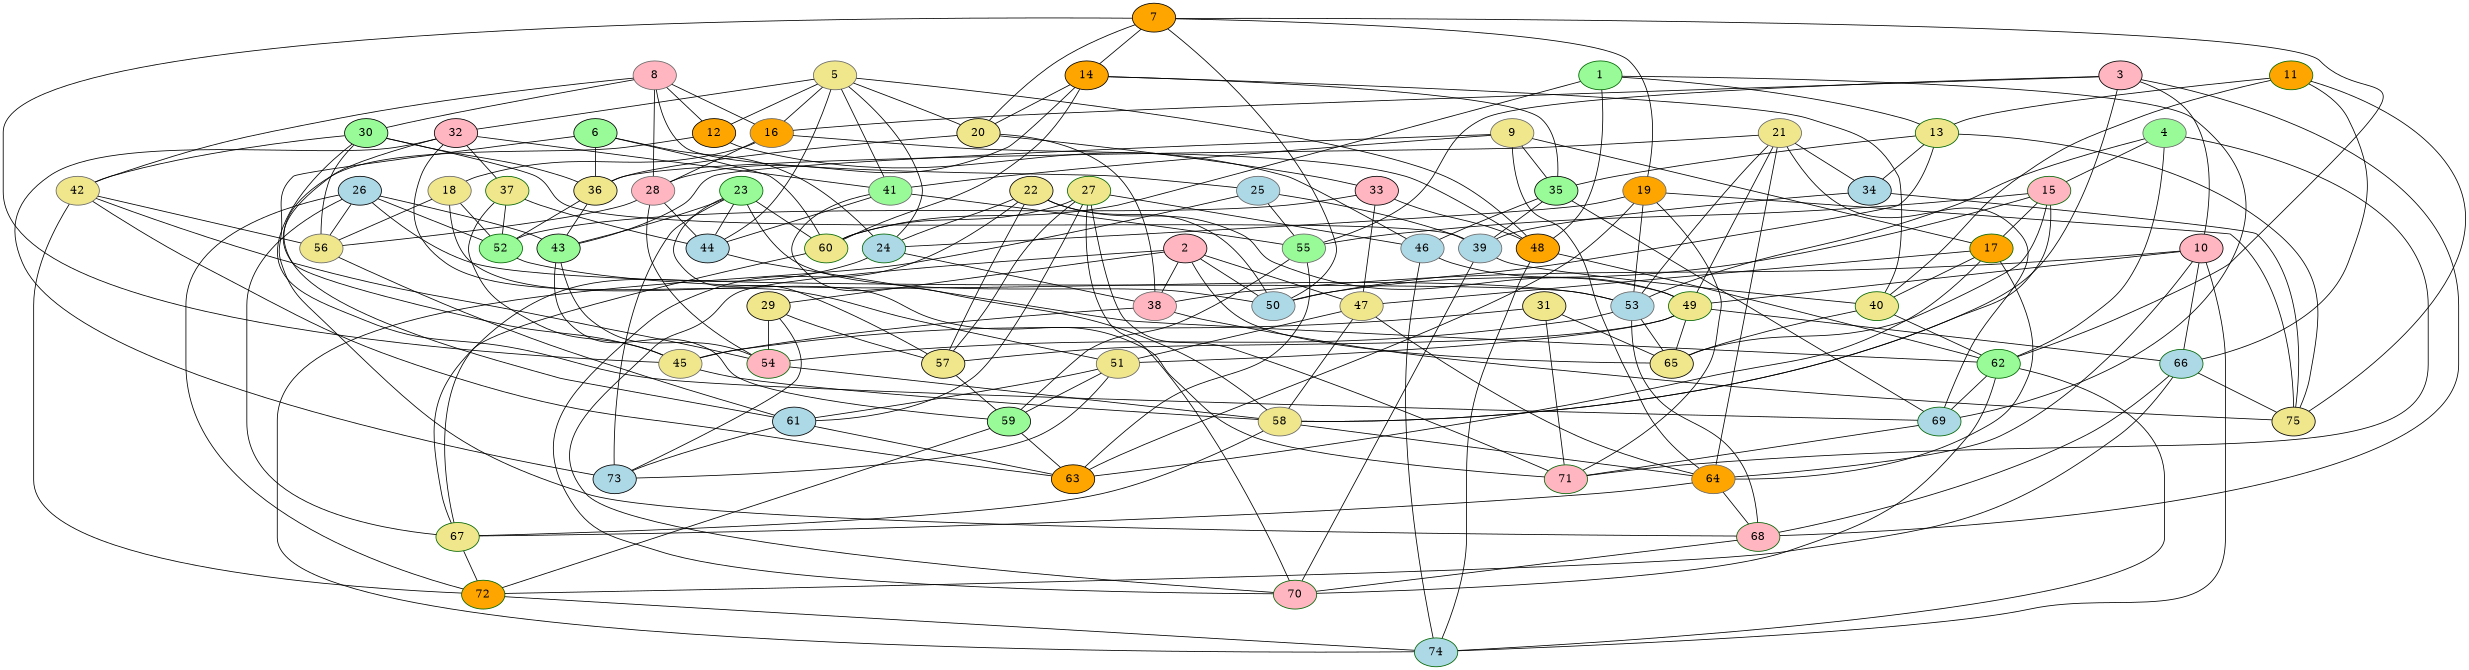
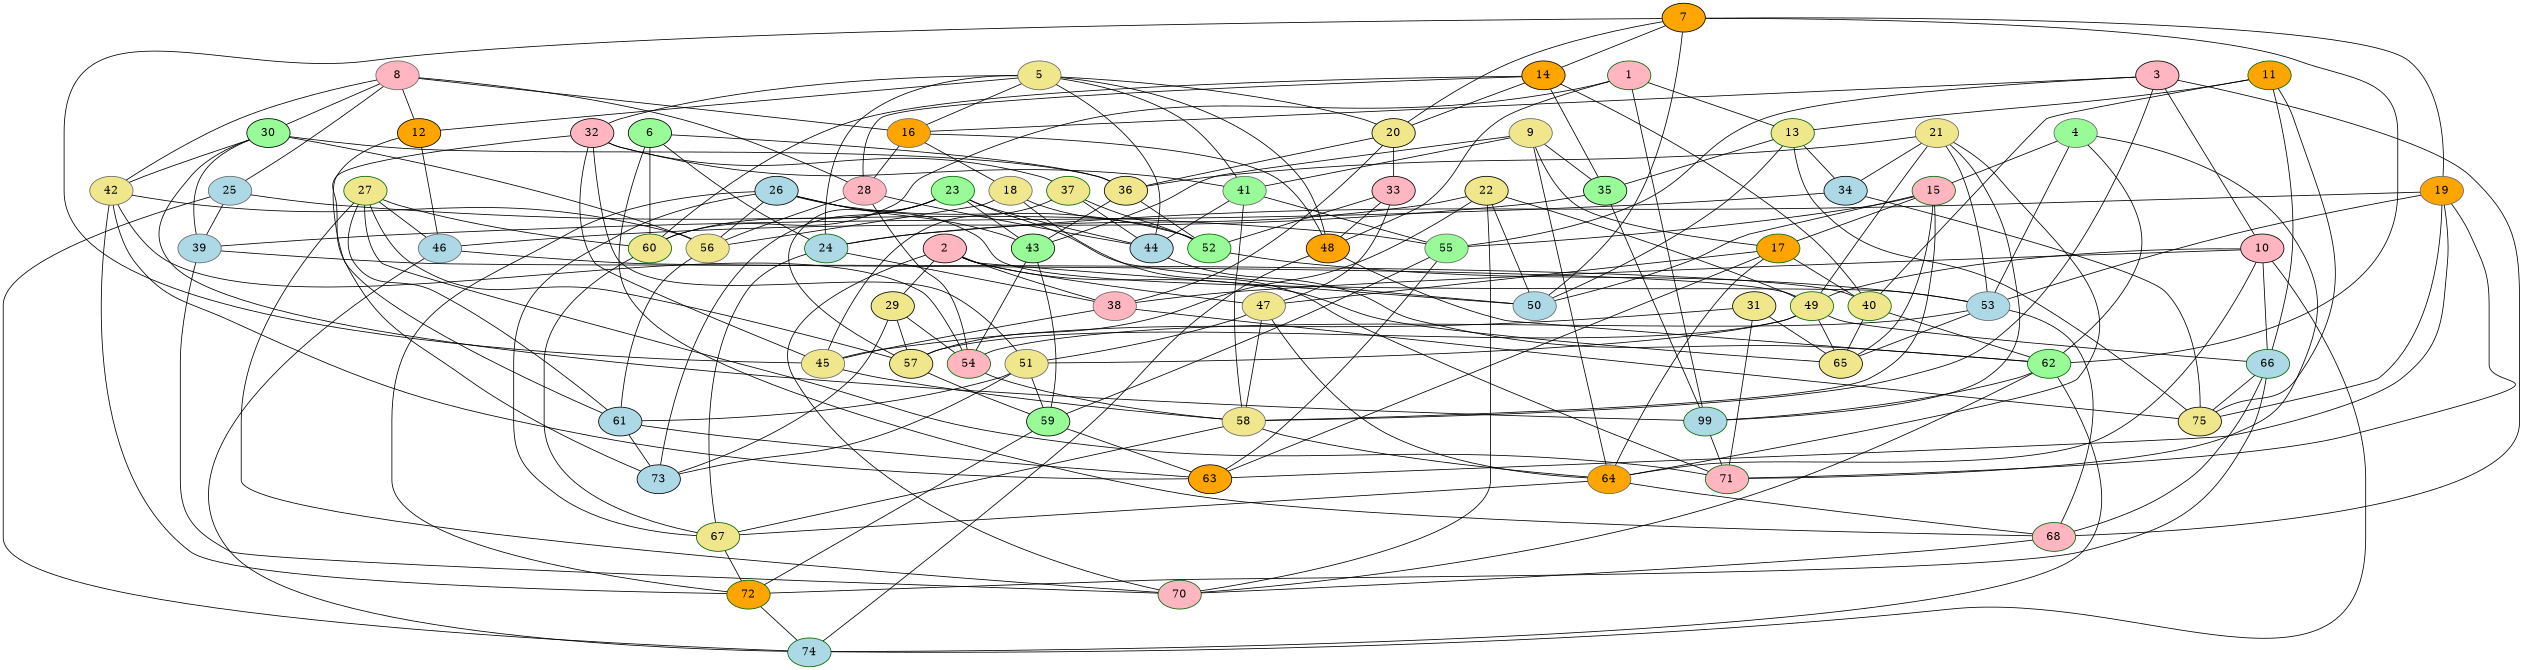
  graph {
    node [color=black fillcolor=khaki style=filled]
    edge [weight=1.0]
-   1 [color=darkgreen fillcolor=palegreen]
+   1 [color=darkgreen fillcolor=lightpink]
    13 [color=darkgreen]
    48 [fillcolor=orange]
    60 [color=darkgreen]
-   69 [color=darkgreen fillcolor=lightblue]
+   69 [color=darkgreen fillcolor=lightblue label=99]
    50 [color=gray40 fillcolor=lightblue]
    35 [fillcolor=palegreen]
    75
    34 [fillcolor=lightblue]
    62 [color=darkgreen fillcolor=palegreen]
    74 [color=darkgreen fillcolor=lightblue]
    67 [color=darkgreen]
    71 [color=darkgreen fillcolor=lightpink]
    2 [fillcolor=lightpink]
    29
    38 [color=gray40 fillcolor=lightpink]
    47 [color=gray40]
    65
    70 [color=darkgreen fillcolor=lightpink]
    57
    73 [fillcolor=lightblue]
    54 [color=darkgreen fillcolor=lightpink]
    45 [color=gray40]
    58 [color=gray40]
    64 [color=gray40 fillcolor=orange]
    51 [color=gray40]
    3 [fillcolor=lightpink]
    10 [fillcolor=lightpink]
    16 [color=gray40 fillcolor=orange]
    55 [color=gray40 fillcolor=palegreen]
    68 [color=darkgreen fillcolor=lightpink]
    49 [color=darkgreen]
    66 [color=darkgreen fillcolor=lightblue]
    28 [color=gray40 fillcolor=lightpink]
    18 [color=gray40]
    46 [color=gray40 fillcolor=lightblue]
    63 [fillcolor=orange]
    59 [fillcolor=palegreen]
    4 [color=gray40 fillcolor=palegreen]
    15 [color=darkgreen fillcolor=lightpink]
    53 [color=gray40 fillcolor=lightblue]
    17 [color=darkgreen fillcolor=orange]
    5 [color=gray40]
    12 [fillcolor=orange]
    20
    24 [color=darkgreen fillcolor=lightblue]
    32 [fillcolor=lightpink]
    41 [color=gray40 fillcolor=palegreen]
    44 [fillcolor=lightblue]
    61 [fillcolor=lightblue]
    36
    33 [fillcolor=lightpink]
    37 [color=darkgreen]
    6 [fillcolor=palegreen]
    43 [fillcolor=palegreen]
    52 [color=darkgreen fillcolor=palegreen]
    7 [fillcolor=orange]
    14 [fillcolor=orange]
    19 [color=gray40 fillcolor=orange]
    40 [color=darkgreen]
    8 [color=gray40 fillcolor=lightpink]
    25 [color=gray40 fillcolor=lightblue]
    30 [fillcolor=palegreen]
    42 [color=gray40]
    39 [color=gray40 fillcolor=lightblue]
    56 [color=gray40]
    72 [color=darkgreen fillcolor=orange]
    9 [color=gray40]
    31
    11 [color=darkgreen fillcolor=orange]
    21 [color=gray40]
    22
    23 [color=darkgreen fillcolor=palegreen]
    26 [fillcolor=lightblue]
    27 [color=darkgreen]
    1 -- 13
    1 -- 48
    1 -- 60
    1 -- 69
    13 -- 50
    13 -- 35
    13 -- 75
    13 -- 34
    48 -- 62
    48 -- 74
    60 -- 67
    69 -- 71
    35 -- 69
    35 -- 46
-   35 -- 39
    34 -- 75
    34 -- 39
    62 -- 69
    62 -- 74
    62 -- 70
    67 -- 72
    2 -- 50
    2 -- 29
    2 -- 38
    2 -- 47
    2 -- 65
    2 -- 70
    29 -- 57
    29 -- 73
    29 -- 54
    38 -- 75
    38 -- 45
    47 -- 58
    47 -- 64
    47 -- 51
    57 -- 59
    54 -- 58
    45 -- 58
    58 -- 67
    58 -- 64
    64 -- 67
    64 -- 68
    51 -- 73
    51 -- 59
    51 -- 61
    3 -- 58
    3 -- 10
    3 -- 16
    3 -- 55
    3 -- 68
    10 -- 74
    10 -- 38
    10 -- 64
    10 -- 49
    10 -- 66
    16 -- 48
    16 -- 28
    16 -- 18
    55 -- 63
    55 -- 59
    68 -- 70
    49 -- 65
    49 -- 57
    49 -- 51
    49 -- 66
    66 -- 75
    66 -- 68
    66 -- 72
    28 -- 54
    28 -- 44
    28 -- 56
    18 -- 71
    18 -- 52
    18 -- 56
    46 -- 74
    46 -- 49
    59 -- 63
    59 -- 72
    4 -- 62
    4 -- 71
    4 -- 15
    4 -- 53
    15 -- 50
    15 -- 65
    15 -- 58
    15 -- 55
    15 -- 17
    53 -- 65
    53 -- 54
    53 -- 68
    17 -- 47
    17 -- 64
    17 -- 63
    17 -- 40
    5 -- 48
    5 -- 16
    5 -- 12
    5 -- 20
    5 -- 24
    5 -- 32
    5 -- 41
    5 -- 44
    12 -- 46
    12 -- 61
    20 -- 38
    20 -- 36
    20 -- 33
    24 -- 67
    24 -- 38
    32 -- 73
    32 -- 45
    32 -- 51
    32 -- 41
    32 -- 37
    41 -- 58
    41 -- 55
    41 -- 44
    44 -- 62
    61 -- 73
    61 -- 63
    36 -- 43
    36 -- 52
    33 -- 48
    33 -- 47
    33 -- 52
    37 -- 45
    37 -- 44
    37 -- 52
    6 -- 60
    6 -- 68
    6 -- 24
    6 -- 36
    43 -- 54
    43 -- 59
    52 -- 53
    7 -- 50
    7 -- 62
    7 -- 45
    7 -- 20
    7 -- 14
    7 -- 19
    14 -- 60
    14 -- 35
    14 -- 28
    14 -- 20
    14 -- 40
    19 -- 75
    19 -- 71
    19 -- 63
    19 -- 53
    19 -- 24
    40 -- 62
    40 -- 65
    8 -- 16
    8 -- 28
    8 -- 12
    8 -- 25
    8 -- 30
    8 -- 42
    25 -- 74
    25 -- 55
    25 -- 39
    30 -- 69
    30 -- 36
    30 -- 42
    30 -- 39
    30 -- 56
    42 -- 54
    42 -- 63
    42 -- 56
    42 -- 72
    39 -- 70
    39 -- 40
    56 -- 61
    72 -- 74
    9 -- 35
    9 -- 64
    9 -- 17
    9 -- 41
    9 -- 43
    31 -- 71
    31 -- 65
    31 -- 45
    11 -- 13
    11 -- 75
    11 -- 66
    11 -- 40
    21 -- 69
    21 -- 34
    21 -- 64
    21 -- 49
    21 -- 53
    21 -- 36
    22 -- 50
    22 -- 70
    22 -- 57
    22 -- 49
    22 -- 24
    23 -- 60
    23 -- 50
    23 -- 57
    23 -- 73
    23 -- 44
    23 -- 43
    26 -- 67
    26 -- 53
    26 -- 43
    26 -- 52
    26 -- 56
    26 -- 72
    27 -- 60
    27 -- 71
    27 -- 70
    27 -- 57
    27 -- 46
    27 -- 61
  }
